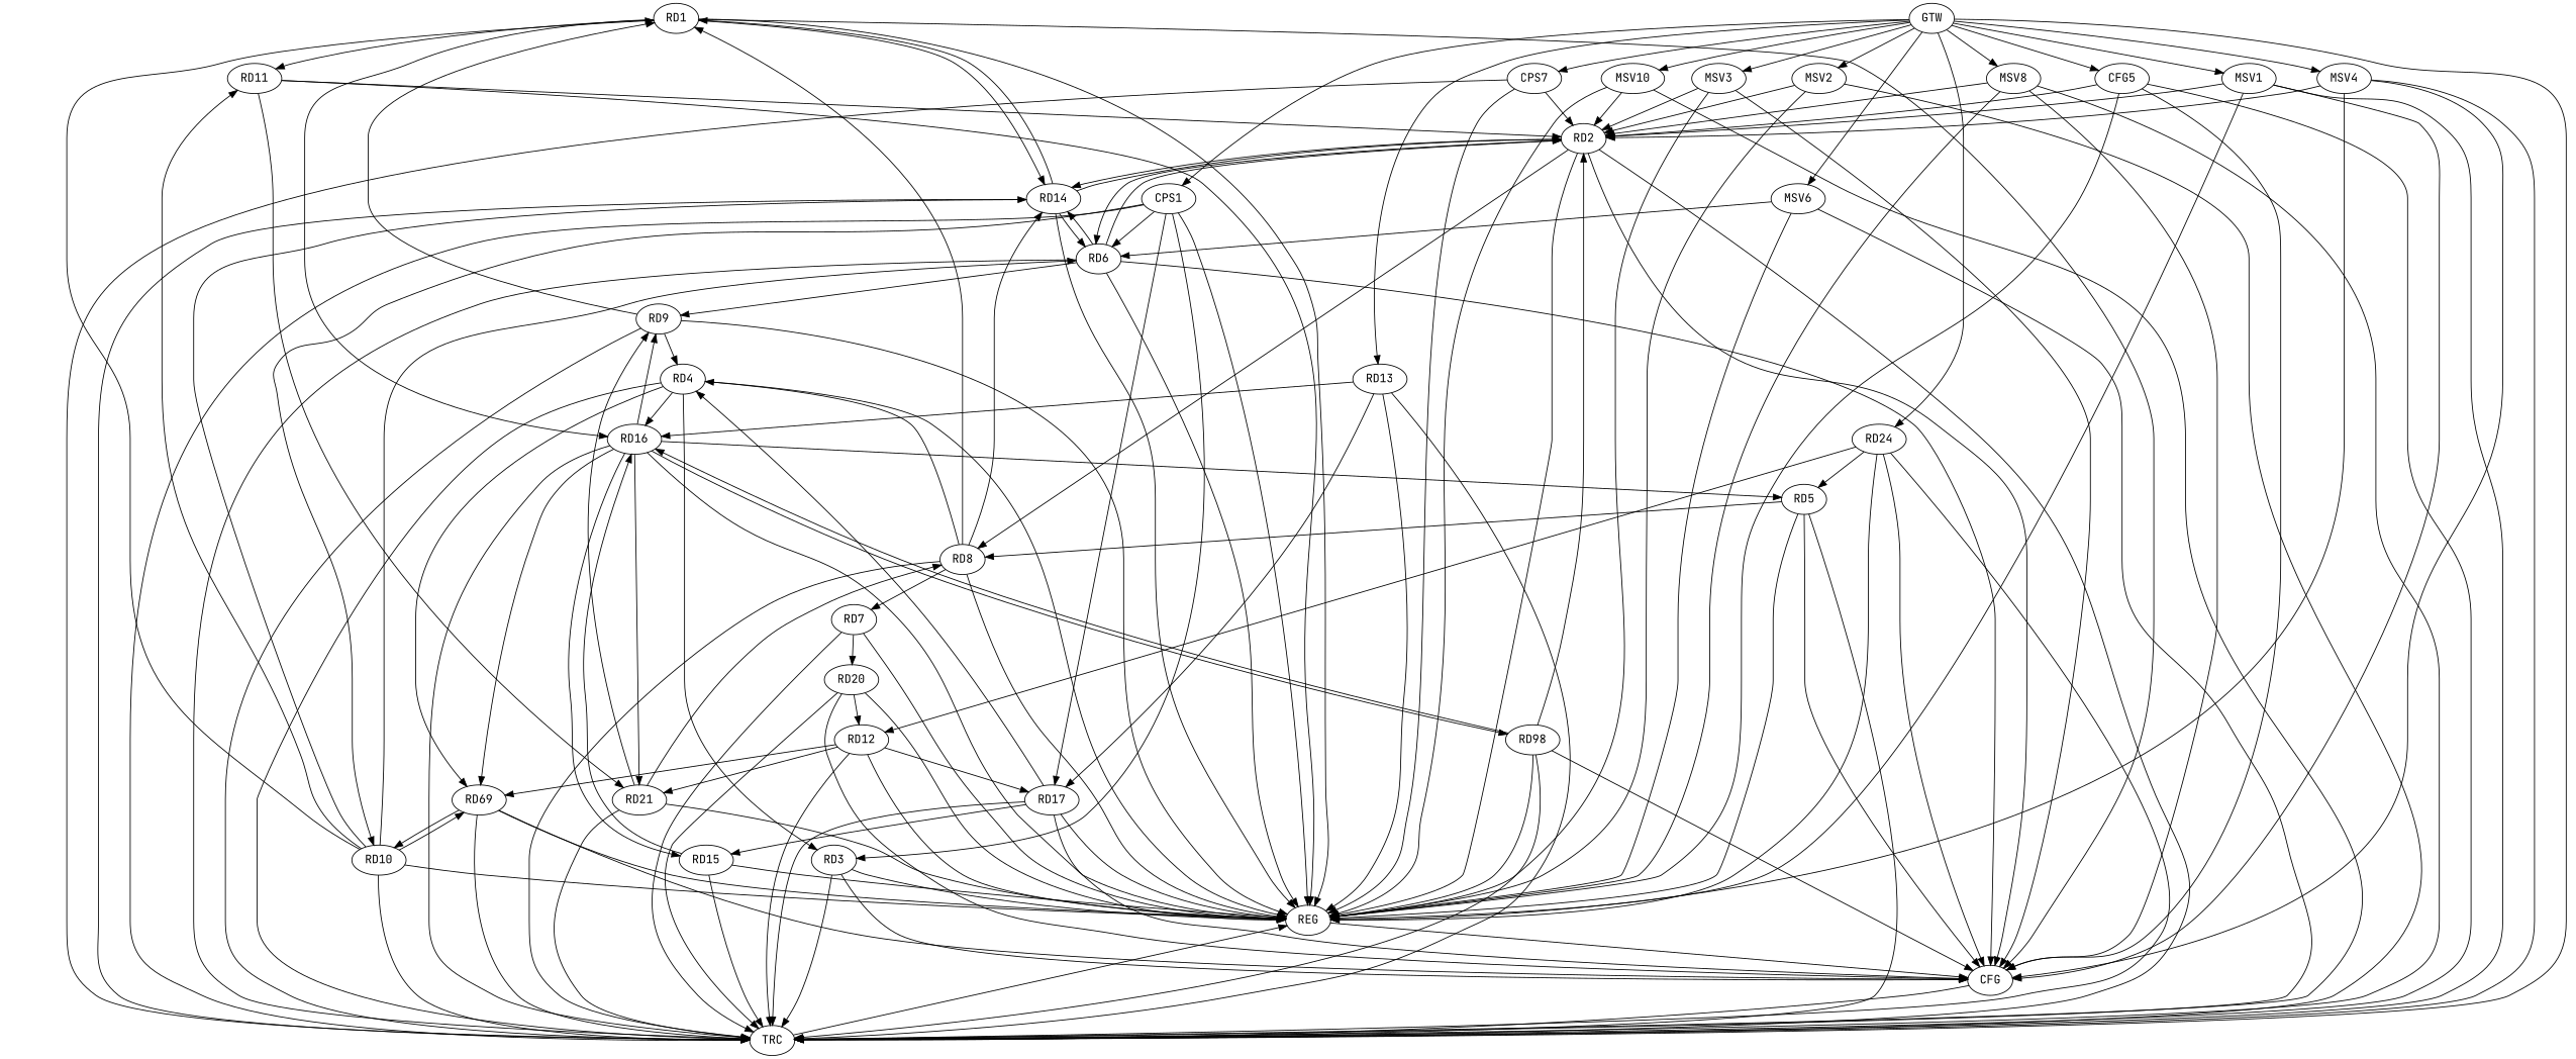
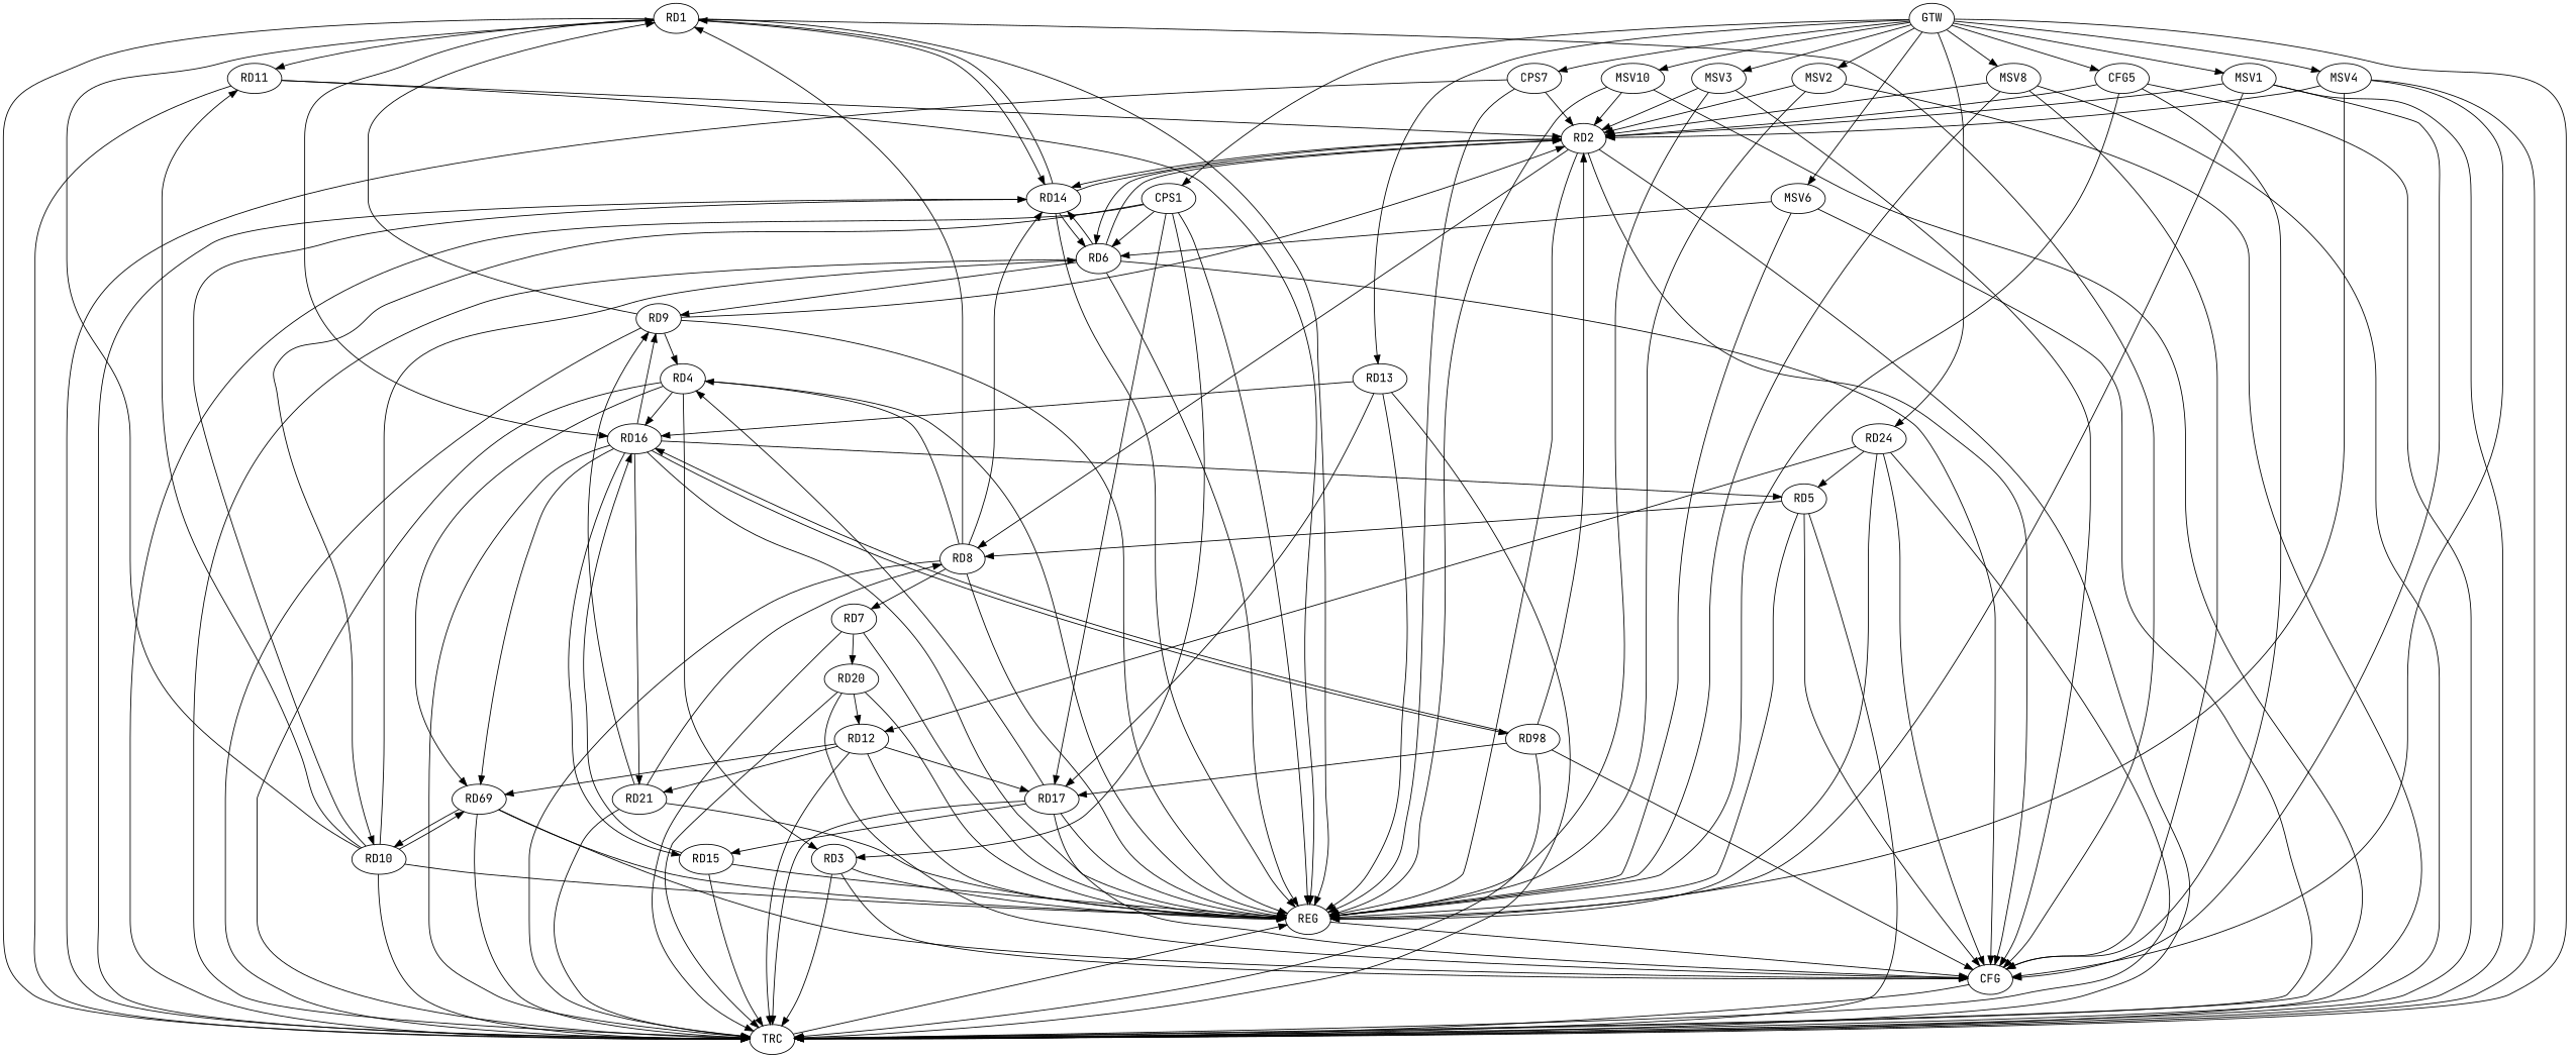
  strict digraph {
    fontname="JetBrains Mono"
    node [fontname="JetBrains Mono"]
    edge [fontname="JetBrains Mono"]
    n1 [label=RD1]
    n2 [label=RD11]
    n3 [label=RD14]
    n4 [label=RD16]
    n5 [label=REG]
    n6 [label=CFG]
    n7 [label=TRC]
    n8 [label=RD2]
    n9 [label=RD6]
    n10 [label=RD69]
    n11 [label=RD5]
    n12 [label=RD9]
    n13 [label=RD21]
    n14 [label=RD15]
    n15 [label=RD98]
    n16 [label=RD8]
    n17 [label=RD4]
    n18 [label=RD7]
    n19 [label=RD3]
    n20 [label=RD10]
    n21 [label=RD20]
    n22 [label=RD12]
    n23 [label=RD17]
    n24 [label=RD13]
    n25 [label=RD24]
    n26 [label=CPS1]
    n27 [label=GTW]
    n28 [label=MSV1]
    n29 [label=MSV2]
    n30 [label=MSV3]
    n31 [label=MSV4]
    n32 [label=CFG5]
    n33 [label=MSV6]
    n34 [label=CPS7]
    n35 [label=MSV8]
    n36 [label=MSV10]
    n1 -> n2
    n1 -> n3
    n1 -> n4
    n1 -> n5
    n1 -> n6
+   n1 -> n7
    n2 -> n5
-   n2 -> n13
+   n2 -> n7
    n2 -> n8
    n3 -> n1
    n3 -> n5
    n3 -> n7
    n3 -> n8
    n3 -> n9
    n4 -> n5
    n4 -> n7
    n4 -> n10
    n4 -> n11
    n4 -> n12
    n4 -> n13
    n4 -> n14
    n4 -> n15
    n5 -> n6
    n6 -> n7
    n7 -> n5
    n8 -> n3
    n8 -> n5
    n8 -> n6
    n8 -> n7
    n8 -> n9
    n8 -> n16
    n9 -> n3
    n9 -> n5
    n9 -> n6
    n9 -> n7
    n9 -> n8
    n9 -> n12
    n10 -> n5
    n10 -> n6
    n10 -> n7
    n10 -> n20
    n11 -> n5
    n11 -> n6
    n11 -> n7
    n11 -> n16
    n12 -> n1
    n12 -> n5
    n12 -> n7
+   n12 -> n8
    n12 -> n17
    n13 -> n5
    n13 -> n7
    n13 -> n12
    n13 -> n16
    n14 -> n4
    n14 -> n5
    n14 -> n7
    n15 -> n4
-   n15 -> n5
+   n15 -> n23
    n15 -> n6
    n15 -> n7
    n15 -> n8
    n16 -> n1
    n16 -> n3
    n16 -> n5
    n16 -> n7
    n16 -> n17
    n16 -> n18
    n17 -> n4
    n17 -> n5
    n17 -> n7
    n17 -> n10
    n17 -> n19
    n18 -> n5
    n18 -> n7
    n18 -> n21
    n19 -> n5
    n19 -> n6
    n19 -> n7
    n20 -> n1
    n20 -> n2
    n20 -> n3
    n20 -> n5
    n20 -> n7
    n20 -> n9
    n20 -> n10
    n21 -> n5
    n21 -> n6
    n21 -> n7
    n21 -> n22
    n22 -> n5
    n22 -> n7
    n22 -> n10
    n22 -> n13
    n22 -> n23
    n23 -> n5
    n23 -> n6
    n23 -> n7
    n23 -> n14
    n23 -> n17
    n24 -> n4
    n24 -> n5
    n24 -> n7
    n24 -> n23
    n25 -> n5
    n25 -> n6
    n25 -> n7
    n25 -> n11
    n25 -> n22
    n26 -> n5
    n26 -> n7
    n26 -> n9
    n26 -> n19
    n26 -> n20
    n26 -> n23
    n27 -> n7
    n27 -> n24
    n27 -> n25
    n27 -> n26
    n27 -> n28
    n27 -> n29
    n27 -> n30
    n27 -> n31
    n27 -> n32
    n27 -> n33
    n27 -> n34
    n27 -> n35
    n27 -> n36
    n28 -> n5
    n28 -> n6
    n28 -> n7
    n28 -> n8
    n29 -> n5
    n29 -> n7
    n29 -> n8
    n30 -> n5
    n30 -> n6
    n30 -> n8
    n31 -> n5
    n31 -> n6
    n31 -> n7
    n31 -> n8
    n32 -> n5
    n32 -> n6
    n32 -> n7
    n32 -> n8
    n33 -> n5
    n33 -> n7
    n33 -> n9
    n34 -> n5
    n34 -> n7
    n34 -> n8
    n35 -> n5
    n35 -> n6
    n35 -> n7
    n35 -> n8
    n36 -> n5
    n36 -> n7
    n36 -> n8
  }
